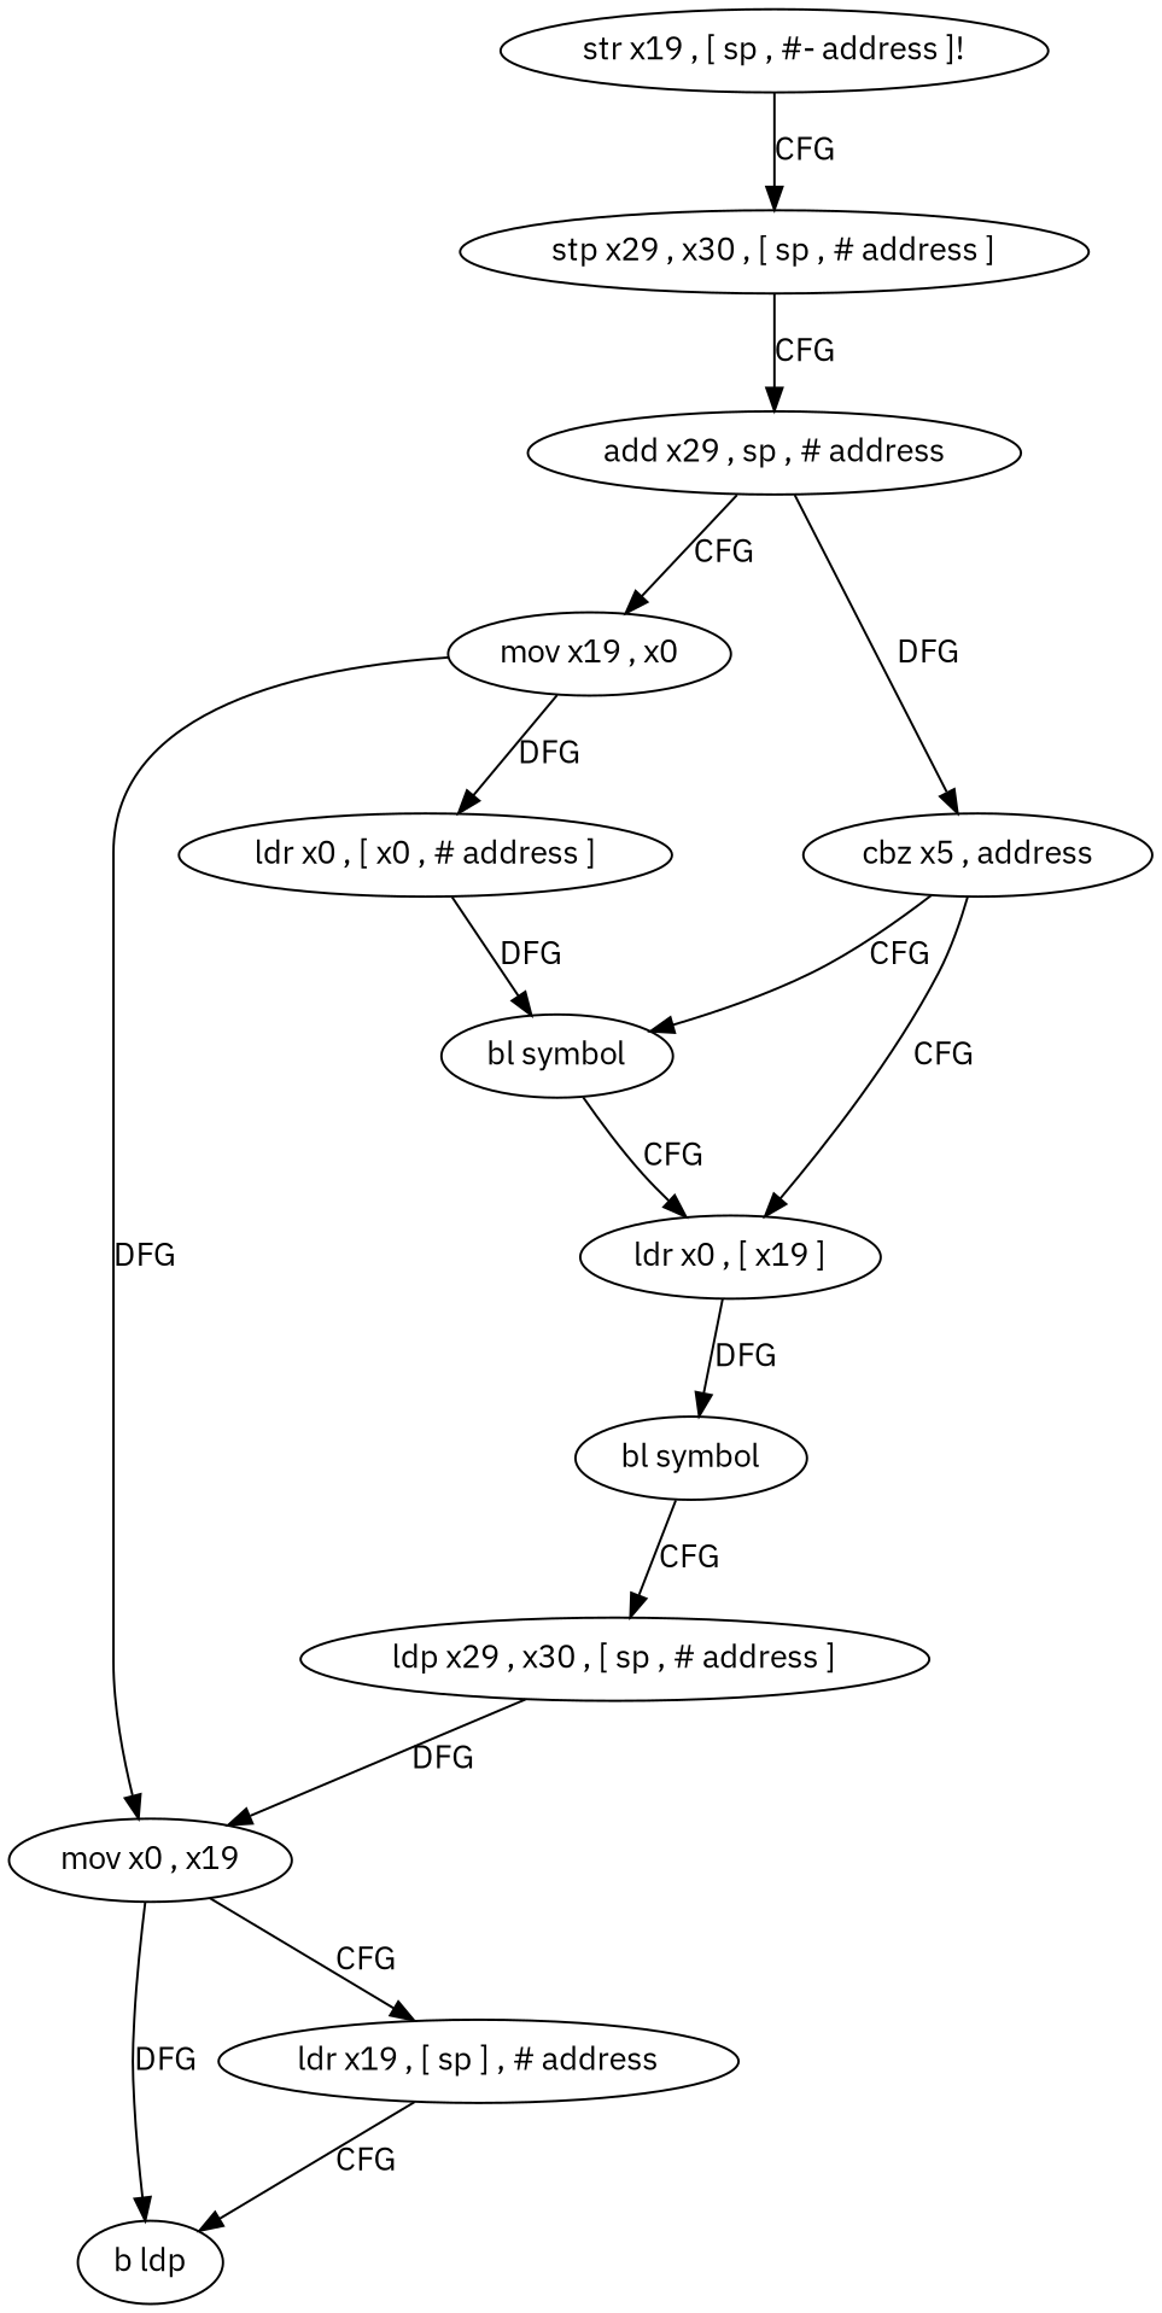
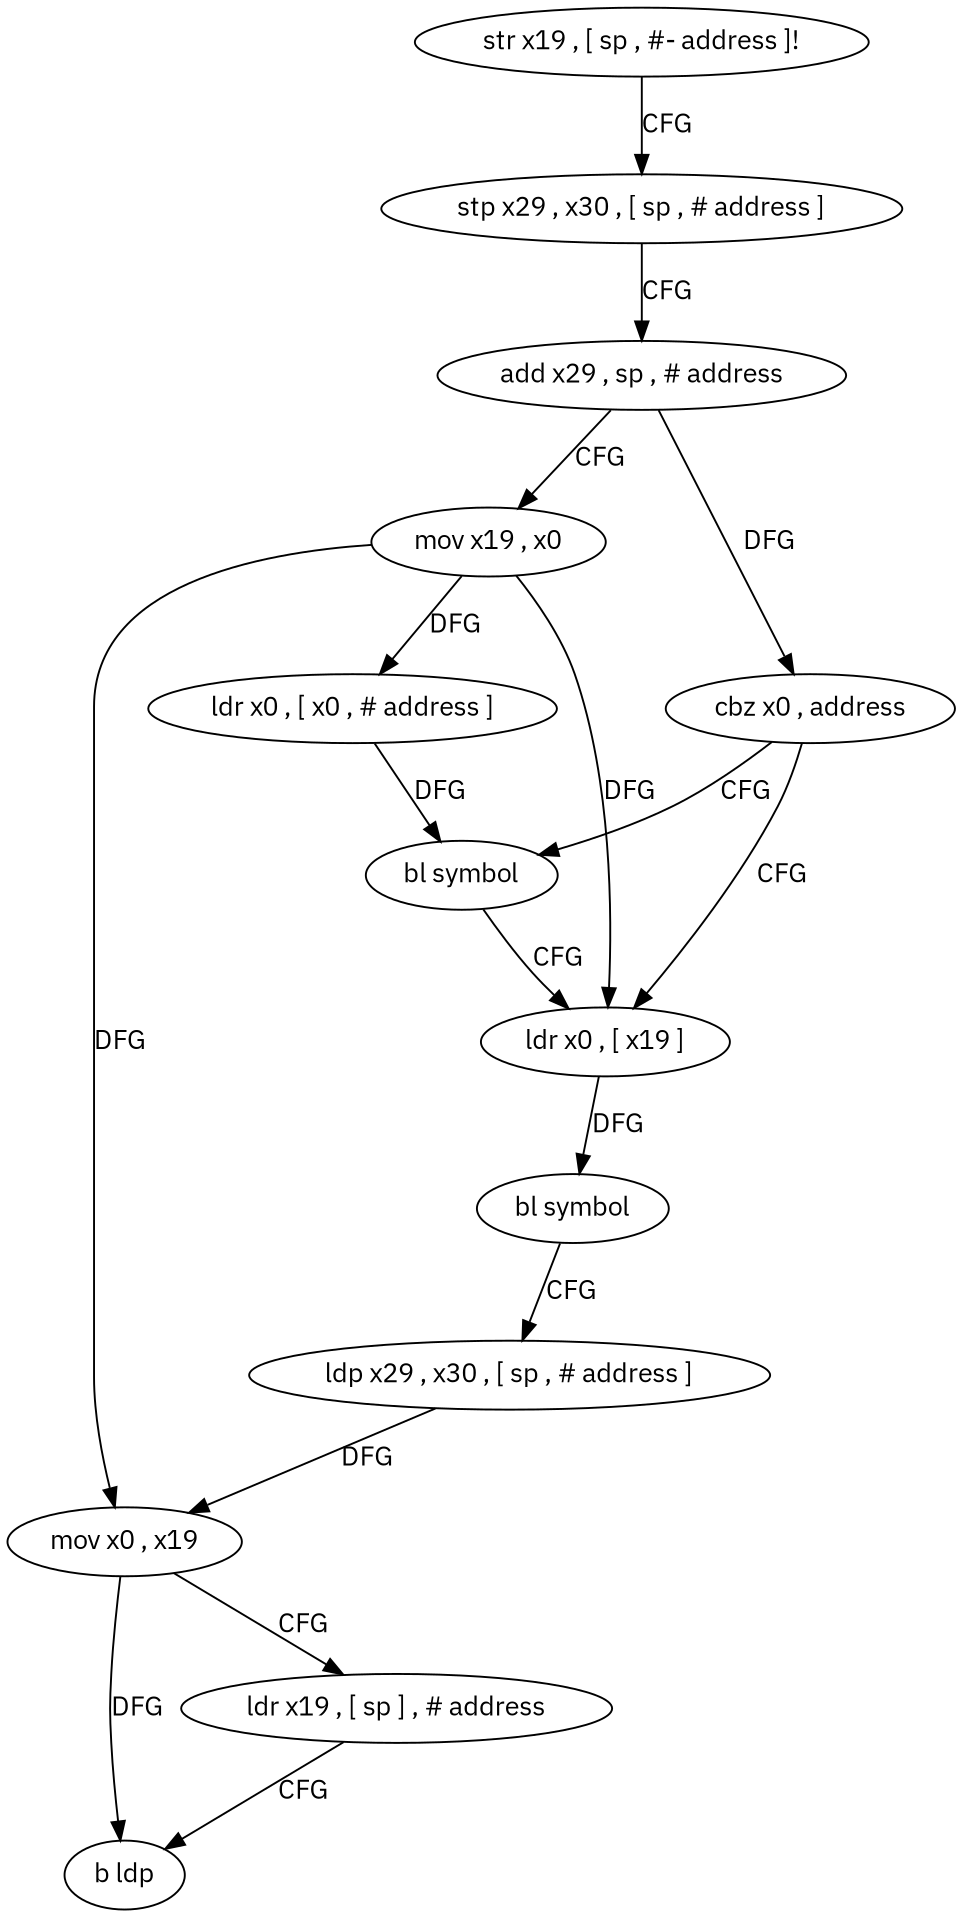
  digraph {
    fontname="IBM Plex Sans"
    node [fontname="IBM Plex Sans"]
    edge [fontname="IBM Plex Sans"]
    n1 [label="str x19 , [ sp , #- address ]!"]
    n2 [label="stp x29 , x30 , [ sp , # address ]"]
    n3 [label="add x29 , sp , # address"]
    n4 [label="mov x19 , x0"]
-   n5 [label="cbz x5 , address"]
+   n5 [label="cbz x0 , address"]
    n6 [label="ldr x0 , [ x0 , # address ]"]
    n7 [label="ldr x0 , [ x19 ]"]
    n8 [label="mov x0 , x19"]
    n9 [label="bl symbol"]
    n10 [label="bl symbol"]
    n11 [label="ldr x19 , [ sp ] , # address"]
    n12 [label="b ldp"]
    n13 [label="ldp x29 , x30 , [ sp , # address ]"]
    n1 -> n2 [label=CFG]
    n2 -> n3 [label=CFG]
    n3 -> n4 [label=CFG]
    n3 -> n5 [label=DFG]
    n4 -> n6 [label=DFG]
+   n4 -> n7 [label=DFG]
    n4 -> n8 [label=DFG]
    n5 -> n7 [label=CFG]
    n5 -> n9 [label=CFG]
    n6 -> n9 [label=DFG]
    n7 -> n10 [label=DFG]
    n8 -> n11 [label=CFG]
    n8 -> n12 [label=DFG]
    n9 -> n7 [label=CFG]
    n10 -> n13 [label=CFG]
    n11 -> n12 [label=CFG]
    n13 -> n8 [label=DFG]
  }
